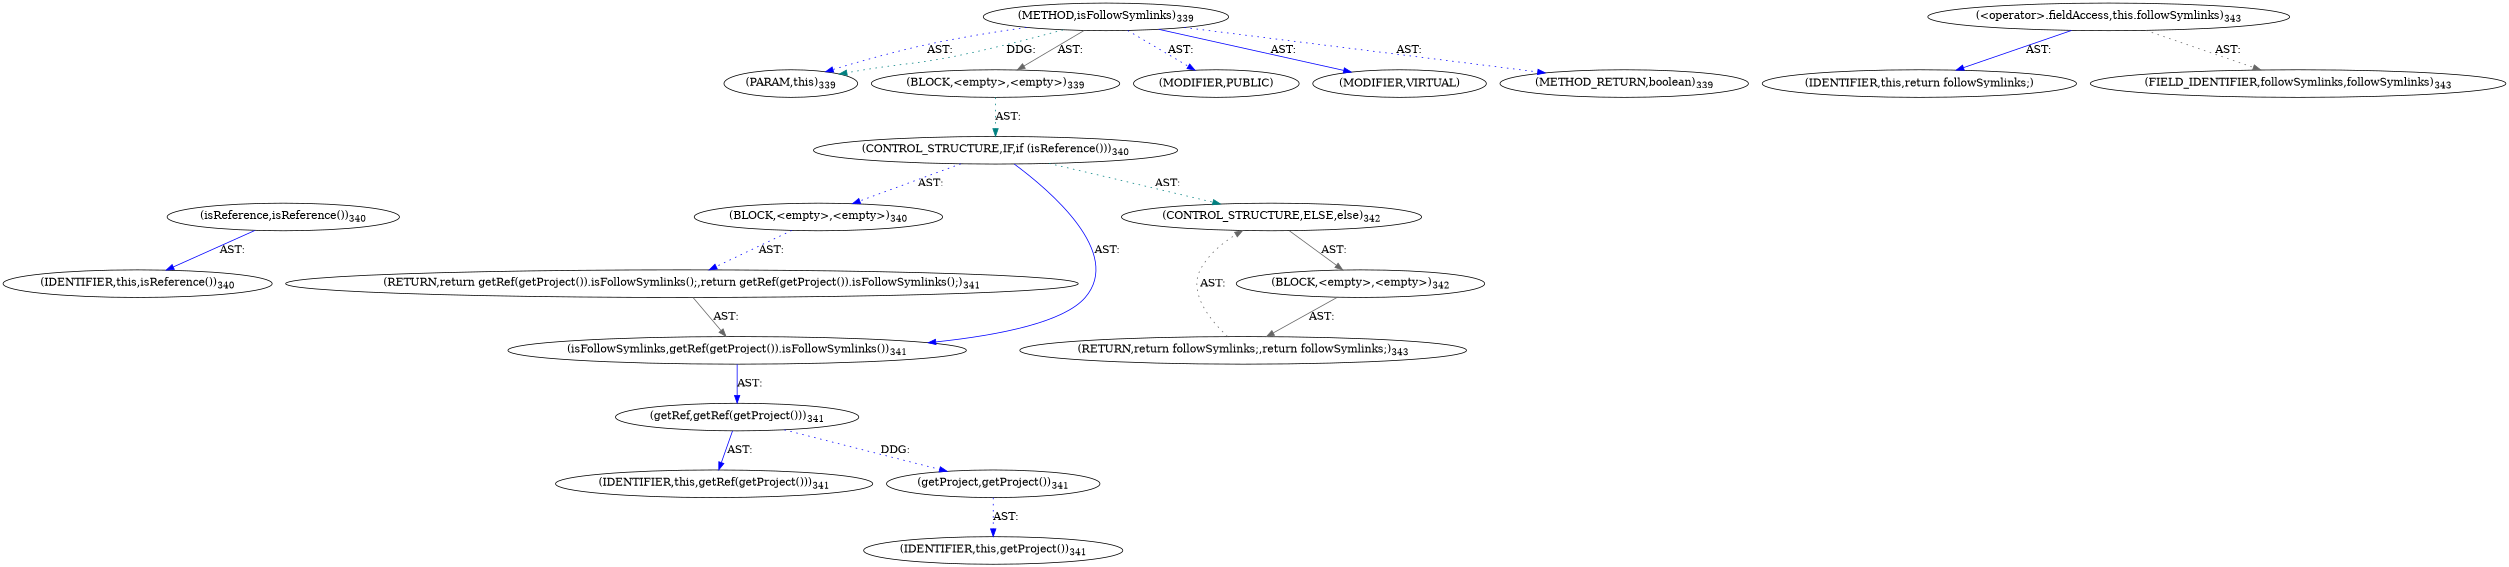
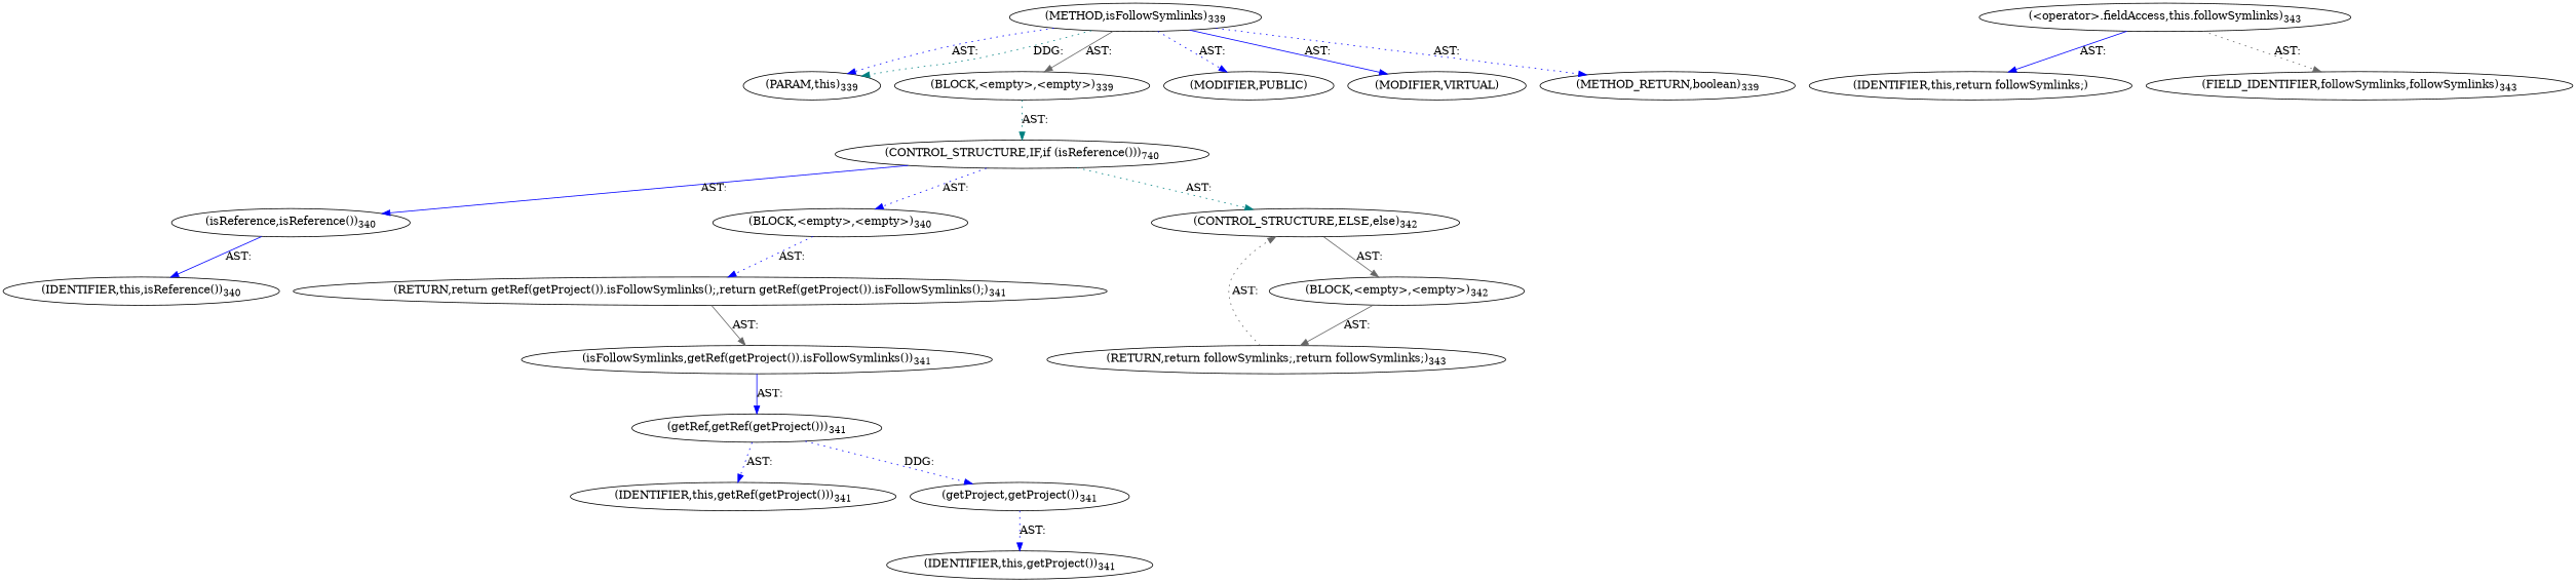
  digraph {
    edge [color=blue style=dotted]
    n1 [label=<(METHOD,isFollowSymlinks)<SUB>339</SUB>>]
    n2 [label=<(PARAM,this)<SUB>339</SUB>>]
    n3 [label=<(BLOCK,&lt;empty&gt;,&lt;empty&gt;)<SUB>339</SUB>>]
    n4 [label=<(MODIFIER,PUBLIC)>]
    n5 [label=<(MODIFIER,VIRTUAL)>]
    n6 [label=<(METHOD_RETURN,boolean)<SUB>339</SUB>>]
-   n7 [label=<(CONTROL_STRUCTURE,IF,if (isReference()))<SUB>340</SUB>>]
+   n7 [label=<(CONTROL_STRUCTURE,IF,if (isReference()))<SUB>740</SUB>>]
    n8 [label=<(isReference,isReference())<SUB>340</SUB>>]
    n9 [label=<(BLOCK,&lt;empty&gt;,&lt;empty&gt;)<SUB>340</SUB>>]
    n10 [label=<(CONTROL_STRUCTURE,ELSE,else)<SUB>342</SUB>>]
    n11 [label=<(IDENTIFIER,this,isReference())<SUB>340</SUB>>]
    n12 [label=<(RETURN,return getRef(getProject()).isFollowSymlinks();,return getRef(getProject()).isFollowSymlinks();)<SUB>341</SUB>>]
    n13 [label=<(BLOCK,&lt;empty&gt;,&lt;empty&gt;)<SUB>342</SUB>>]
    n14 [label=<(isFollowSymlinks,getRef(getProject()).isFollowSymlinks())<SUB>341</SUB>>]
    n15 [label=<(getRef,getRef(getProject()))<SUB>341</SUB>>]
    n16 [label=<(IDENTIFIER,this,getRef(getProject()))<SUB>341</SUB>>]
    n17 [label=<(getProject,getProject())<SUB>341</SUB>>]
    n18 [label=<(IDENTIFIER,this,getProject())<SUB>341</SUB>>]
    n19 [label=<(RETURN,return followSymlinks;,return followSymlinks;)<SUB>343</SUB>>]
    n20 [label=<(&lt;operator&gt;.fieldAccess,this.followSymlinks)<SUB>343</SUB>>]
    n21 [label=<(IDENTIFIER,this,return followSymlinks;)>]
    n22 [label=<(FIELD_IDENTIFIER,followSymlinks,followSymlinks)<SUB>343</SUB>>]
    n1 -> n2 [label="AST: "]
    n1 -> n2 [color=teal label="DDG: "]
    n1 -> n3 [color=gray40 label="AST: " style=solid]
    n1 -> n4 [label="AST: "]
    n1 -> n5 [label="AST: " style=solid]
    n1 -> n6 [label="AST: "]
    n3 -> n7 [color=teal label="AST: "]
-   n7 -> n14 [label="AST: " style=solid]
+   n7 -> n8 [label="AST: " style=solid]
    n7 -> n9 [label="AST: "]
    n7 -> n10 [color=teal label="AST: "]
    n8 -> n11 [label="AST: " style=solid]
    n9 -> n12 [label="AST: "]
    n10 -> n13 [color=gray40 label="AST: " style=solid]
    n12 -> n14 [color=gray40 label="AST: " style=solid]
    n13 -> n19 [color=gray40 label="AST: " style=solid]
    n14 -> n15 [label="AST: " style=solid]
-   n15 -> n16 [label="AST: " style=solid]
+   n15 -> n16 [label="AST: "]
    n15 -> n17 [label="DDG: "]
    n17 -> n18 [label="AST: "]
    n19 -> n10 [color=gray40 label="AST: "]
    n20 -> n21 [label="AST: " style=solid]
    n20 -> n22 [color=gray40 label="AST: "]
  }
